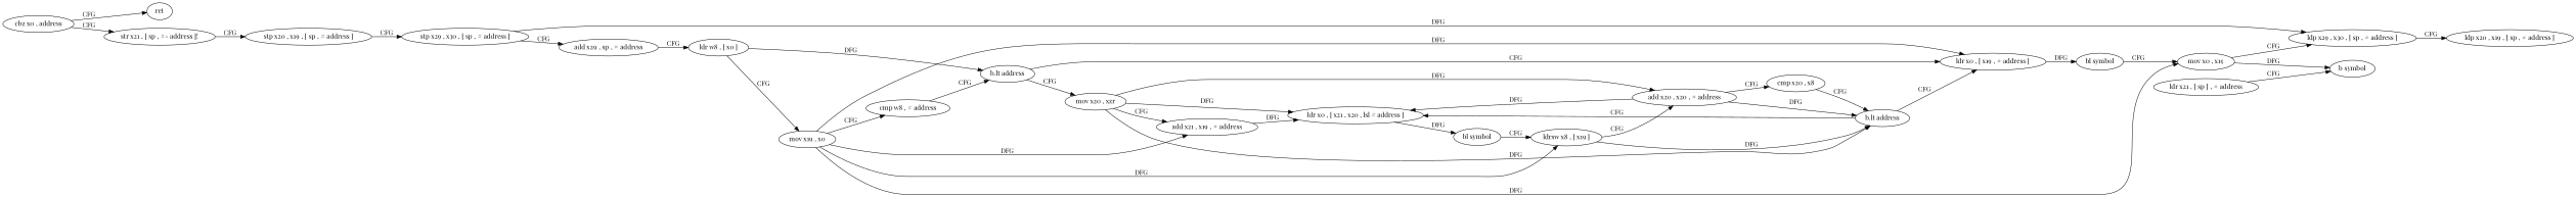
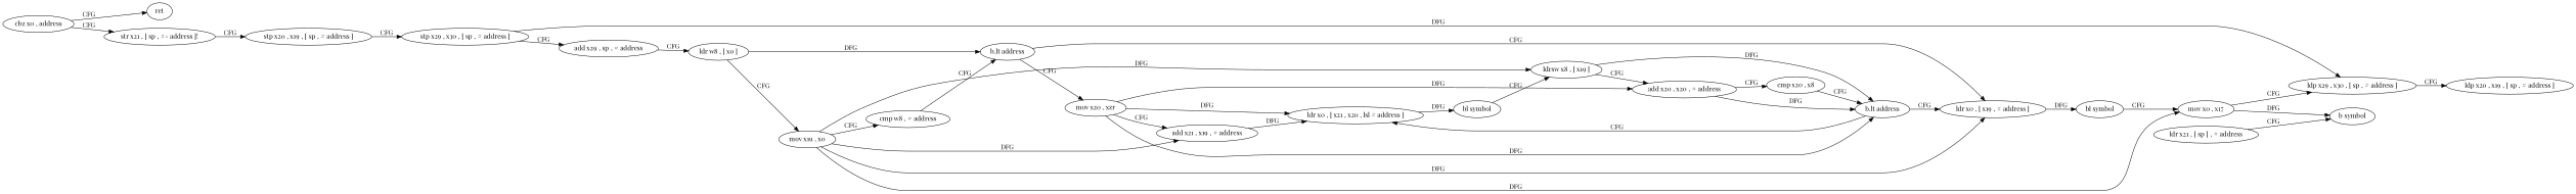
  digraph {
    fontname="Playfair Display"
    rankdir=LR
    node [fontname="Playfair Display"]
    edge [fontname="Playfair Display"]
    n1 [label="cbz x0 , address"]
    n2 [label=ret]
    n3 [label="str x21 , [ sp , #- address ]!"]
    n4 [label="stp x20 , x19 , [ sp , # address ]"]
    n5 [label="stp x29 , x30 , [ sp , # address ]"]
    n6 [label="add x29 , sp , # address"]
    n7 [label="ldp x29 , x30 , [ sp , # address ]"]
    n8 [label="ldr w8 , [ x0 ]"]
    n9 [label="ldp x20 , x19 , [ sp , # address ]"]
    n10 [label="mov x19 , x0"]
    n11 [label="b.lt address"]
    n12 [label="cmp w8 , # address"]
    n13 [label="ldr x0 , [ x19 , # address ]"]
-   n14 [label="mov x0 , x19"]
+   n14 [label="mov x0 , x17"]
    n15 [label="add x21 , x19 , # address"]
    n16 [label="ldrsw x8 , [ x19 ]"]
    n17 [label="mov x20 , xzr"]
    n18 [label="bl symbol"]
    n19 [label="b symbol"]
    n20 [label="ldr x0 , [ x21 , x20 , lsl # address ]"]
    n21 [label="add x20 , x20 , # address"]
    n22 [label="b.lt address"]
    n23 [label="bl symbol"]
    n24 [label="cmp x20 , x8"]
    n25 [label="ldr x21 , [ sp ] , # address"]
    n1 -> n2 [label=CFG]
    n1 -> n3 [label=CFG]
    n3 -> n4 [label=CFG]
    n4 -> n5 [label=CFG]
    n5 -> n6 [label=CFG]
    n5 -> n7 [label=DFG]
    n6 -> n8 [label=CFG]
    n7 -> n9 [label=CFG]
    n8 -> n10 [label=CFG]
    n8 -> n11 [label=DFG]
    n10 -> n12 [label=CFG]
    n10 -> n13 [label=DFG]
    n10 -> n14 [label=DFG]
    n10 -> n15 [label=DFG]
    n10 -> n16 [label=DFG]
    n11 -> n13 [label=CFG]
    n11 -> n17 [label=CFG]
    n12 -> n11 [label=CFG]
    n13 -> n18 [label=DFG]
    n14 -> n7 [label=CFG]
    n14 -> n19 [label=DFG]
    n15 -> n20 [label=DFG]
    n16 -> n21 [label=CFG]
    n16 -> n22 [label=DFG]
    n17 -> n15 [label=CFG]
    n17 -> n20 [label=DFG]
    n17 -> n21 [label=DFG]
    n17 -> n22 [label=DFG]
    n18 -> n14 [label=CFG]
    n20 -> n23 [label=DFG]
-   n21 -> n20 [label=DFG]
    n21 -> n22 [label=DFG]
    n21 -> n24 [label=CFG]
    n22 -> n13 [label=CFG]
    n22 -> n20 [label=CFG]
    n23 -> n16 [label=CFG]
    n24 -> n22 [label=CFG]
    n25 -> n19 [label=CFG]
  }
